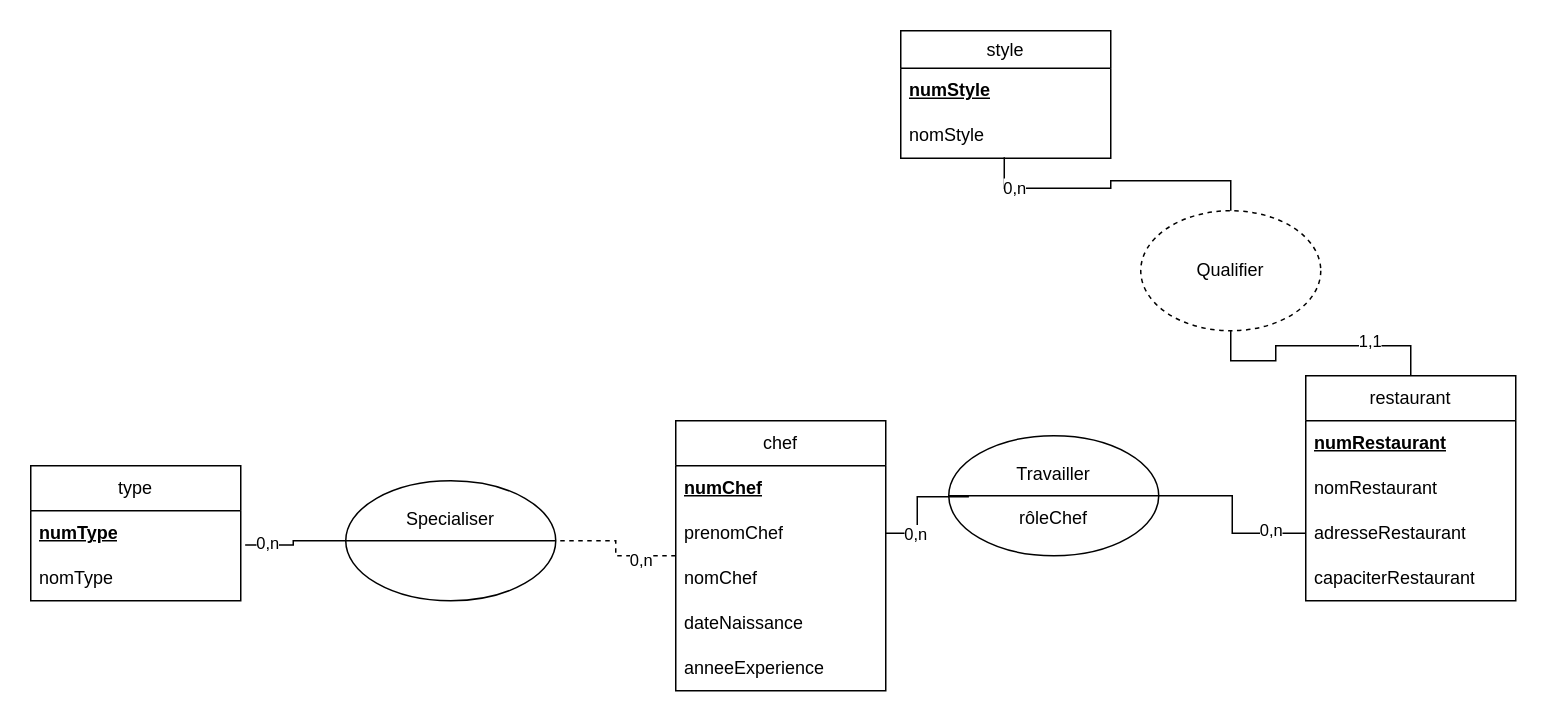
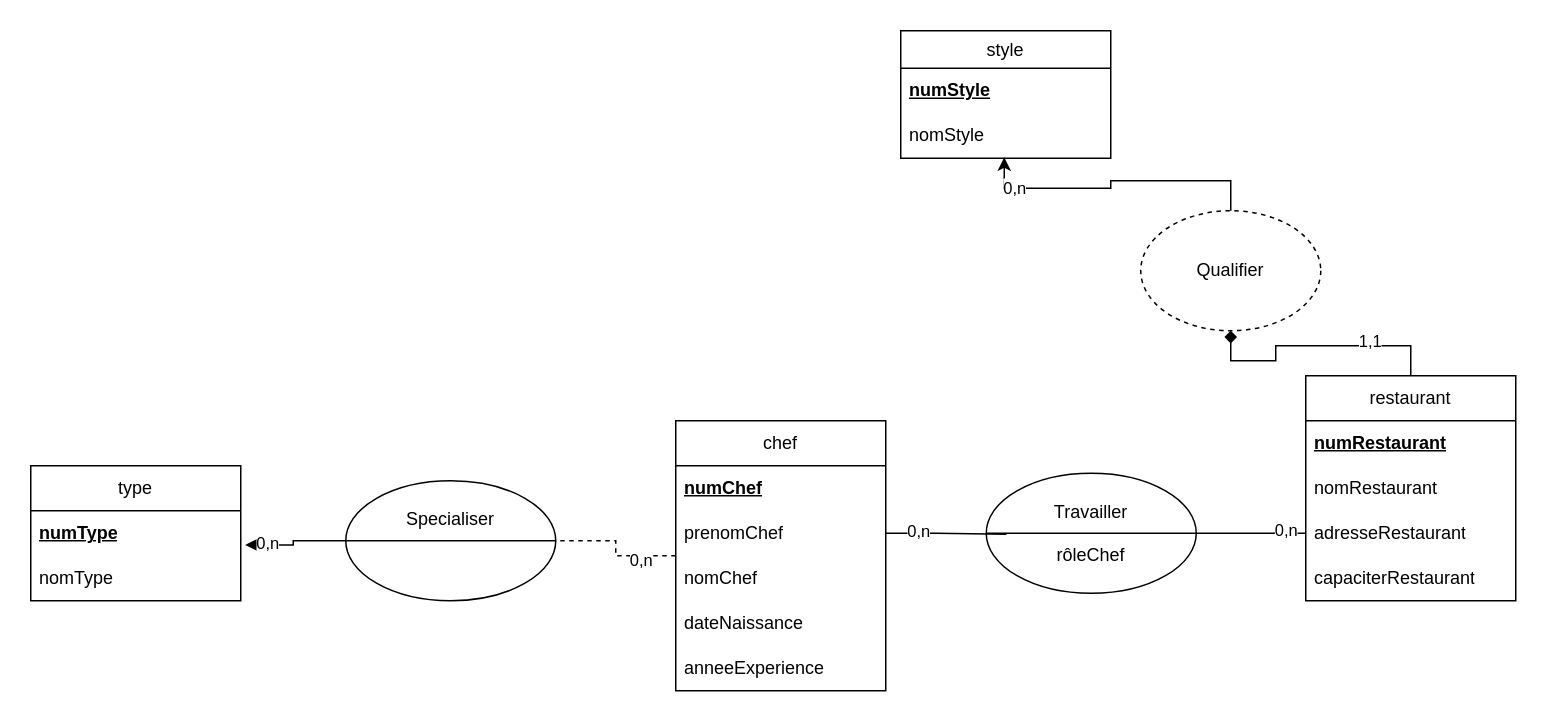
  <mxCell id="0" />
  <mxCell id="1" parent="0" />
  <mxCell id="2" style="edgeStyle=orthogonalEdgeStyle;rounded=0;orthogonalLoop=1;jettySize=auto;html=1;entryX=1;entryY=0.5;entryDx=0;entryDy=0;endArrow=none;startFill=0;dashed=1;" edge="1" parent="1" source="4" target="13"><mxGeometry relative="1" as="geometry" /></mxCell>
  <mxCell id="3" value="0,n" style="edgeLabel;html=1;align=center;verticalAlign=middle;resizable=0;points=[];" vertex="1" connectable="0" parent="2"><mxGeometry x="-0.459" y="2" relative="1" as="geometry"><mxPoint as="offset" /></mxGeometry></mxCell>
  <mxCell id="4" value="chef" style="swimlane;fontStyle=0;childLayout=stackLayout;horizontal=1;startSize=30;horizontalStack=0;resizeParent=1;resizeParentMax=0;resizeLast=0;collapsible=1;marginBottom=0;whiteSpace=wrap;html=1;" vertex="1" parent="1"><mxGeometry x="450" y="280" width="140" height="180" as="geometry" /></mxCell>
  <mxCell id="5" value="&lt;b&gt;&lt;u&gt;numChef&lt;/u&gt;&lt;/b&gt;" style="text;strokeColor=none;fillColor=none;align=left;verticalAlign=middle;spacingLeft=4;spacingRight=4;overflow=hidden;points=[[0,0.5],[1,0.5]];portConstraint=eastwest;rotatable=0;whiteSpace=wrap;html=1;" vertex="1" parent="4"><mxGeometry y="30" width="140" height="30" as="geometry" /></mxCell>
  <mxCell id="6" value="prenomChef" style="text;strokeColor=none;fillColor=none;align=left;verticalAlign=middle;spacingLeft=4;spacingRight=4;overflow=hidden;points=[[0,0.5],[1,0.5]];portConstraint=eastwest;rotatable=0;whiteSpace=wrap;html=1;" vertex="1" parent="4"><mxGeometry y="60" width="140" height="30" as="geometry" /></mxCell>
  <mxCell id="7" value="nomChef" style="text;strokeColor=none;fillColor=none;align=left;verticalAlign=middle;spacingLeft=4;spacingRight=4;overflow=hidden;points=[[0,0.5],[1,0.5]];portConstraint=eastwest;rotatable=0;whiteSpace=wrap;html=1;" vertex="1" parent="4"><mxGeometry y="90" width="140" height="30" as="geometry" /></mxCell>
  <mxCell id="8" value="dateNaissance" style="text;strokeColor=none;fillColor=none;align=left;verticalAlign=middle;spacingLeft=4;spacingRight=4;overflow=hidden;points=[[0,0.5],[1,0.5]];portConstraint=eastwest;rotatable=0;whiteSpace=wrap;html=1;" vertex="1" parent="4"><mxGeometry y="120" width="140" height="30" as="geometry" /></mxCell>
  <mxCell id="9" value="anneeExperience" style="text;strokeColor=none;fillColor=none;align=left;verticalAlign=middle;spacingLeft=4;spacingRight=4;overflow=hidden;points=[[0,0.5],[1,0.5]];portConstraint=eastwest;rotatable=0;whiteSpace=wrap;html=1;" vertex="1" parent="4"><mxGeometry y="150" width="140" height="30" as="geometry" /></mxCell>
  <mxCell id="10" value="type" style="swimlane;fontStyle=0;childLayout=stackLayout;horizontal=1;startSize=30;horizontalStack=0;resizeParent=1;resizeParentMax=0;resizeLast=0;collapsible=1;marginBottom=0;whiteSpace=wrap;html=1;" vertex="1" parent="1"><mxGeometry x="20" y="310" width="140" height="90" as="geometry" /></mxCell>
  <mxCell id="11" value="&lt;b&gt;&lt;u&gt;numType&lt;/u&gt;&lt;/b&gt;" style="text;strokeColor=none;fillColor=none;align=left;verticalAlign=middle;spacingLeft=4;spacingRight=4;overflow=hidden;points=[[0,0.5],[1,0.5]];portConstraint=eastwest;rotatable=0;whiteSpace=wrap;html=1;" vertex="1" parent="10"><mxGeometry y="30" width="140" height="30" as="geometry" /></mxCell>
  <mxCell id="12" value="nomType" style="text;strokeColor=none;fillColor=none;align=left;verticalAlign=middle;spacingLeft=4;spacingRight=4;overflow=hidden;points=[[0,0.5],[1,0.5]];portConstraint=eastwest;rotatable=0;whiteSpace=wrap;html=1;" vertex="1" parent="10"><mxGeometry y="60" width="140" height="30" as="geometry" /></mxCell>
  <mxCell id="13" value="&lt;div&gt;Specialiser&lt;/div&gt;&lt;div&gt;&lt;br&gt;&lt;/div&gt;&lt;div&gt;&lt;br&gt;&lt;/div&gt;" style="shape=lineEllipse;perimeter=ellipsePerimeter;whiteSpace=wrap;html=1;backgroundOutline=1;" vertex="1" parent="1"><mxGeometry x="230" y="320" width="140" height="80" as="geometry" /></mxCell>
- <mxCell id="14" style="edgeStyle=orthogonalEdgeStyle;rounded=0;orthogonalLoop=1;jettySize=auto;html=1;entryX=1.021;entryY=0.76;entryDx=0;entryDy=0;entryPerimeter=0;endArrow=none;startFill=0;" edge="1" parent="1" source="13" target="11"><mxGeometry relative="1" as="geometry" /></mxCell>
+ <mxCell id="14" style="edgeStyle=orthogonalEdgeStyle;rounded=0;orthogonalLoop=1;jettySize=auto;html=1;entryX=1.021;entryY=0.76;entryDx=0;entryDy=0;entryPerimeter=0;endArrow=block;startFill=0;" edge="1" parent="1" source="13" target="11"><mxGeometry relative="1" as="geometry" /></mxCell>
  <mxCell id="15" value="0,n" style="edgeLabel;html=1;align=center;verticalAlign=middle;resizable=0;points=[];" vertex="1" connectable="0" parent="14"><mxGeometry x="0.564" y="-1" relative="1" as="geometry"><mxPoint as="offset" /></mxGeometry></mxCell>
- <mxCell id="16" style="edgeStyle=orthogonalEdgeStyle;rounded=0;orthogonalLoop=1;jettySize=auto;html=1;entryX=0.5;entryY=1;entryDx=0;entryDy=0;endArrow=none;startFill=0;" edge="1" parent="1" source="18" target="26"><mxGeometry relative="1" as="geometry" /></mxCell>
+ <mxCell id="16" style="edgeStyle=orthogonalEdgeStyle;rounded=0;orthogonalLoop=1;jettySize=auto;html=1;entryX=0.5;entryY=1;entryDx=0;entryDy=0;endArrow=diamond;startFill=0;" edge="1" parent="1" source="18" target="26"><mxGeometry relative="1" as="geometry" /></mxCell>
  <mxCell id="17" value="1,1" style="edgeLabel;html=1;align=center;verticalAlign=middle;resizable=0;points=[];" vertex="1" connectable="0" parent="16"><mxGeometry x="-0.433" y="-4" relative="1" as="geometry"><mxPoint as="offset" /></mxGeometry></mxCell>
  <mxCell id="18" value="restaurant" style="swimlane;fontStyle=0;childLayout=stackLayout;horizontal=1;startSize=30;horizontalStack=0;resizeParent=1;resizeParentMax=0;resizeLast=0;collapsible=1;marginBottom=0;whiteSpace=wrap;html=1;" vertex="1" parent="1"><mxGeometry x="870" y="250" width="140" height="150" as="geometry" /></mxCell>
  <mxCell id="19" value="&lt;b&gt;&lt;u&gt;numRestaurant&lt;/u&gt;&lt;/b&gt;" style="text;strokeColor=none;fillColor=none;align=left;verticalAlign=middle;spacingLeft=4;spacingRight=4;overflow=hidden;points=[[0,0.5],[1,0.5]];portConstraint=eastwest;rotatable=0;whiteSpace=wrap;html=1;" vertex="1" parent="18"><mxGeometry y="30" width="140" height="30" as="geometry" /></mxCell>
  <mxCell id="20" value="nomRestaurant" style="text;strokeColor=none;fillColor=none;align=left;verticalAlign=middle;spacingLeft=4;spacingRight=4;overflow=hidden;points=[[0,0.5],[1,0.5]];portConstraint=eastwest;rotatable=0;whiteSpace=wrap;html=1;" vertex="1" parent="18"><mxGeometry y="60" width="140" height="30" as="geometry" /></mxCell>
  <mxCell id="21" value="adresseRestaurant" style="text;strokeColor=none;fillColor=none;align=left;verticalAlign=middle;spacingLeft=4;spacingRight=4;overflow=hidden;points=[[0,0.5],[1,0.5]];portConstraint=eastwest;rotatable=0;whiteSpace=wrap;html=1;" vertex="1" parent="18"><mxGeometry y="90" width="140" height="30" as="geometry" /></mxCell>
  <mxCell id="22" value="capaciterRestaurant" style="text;strokeColor=none;fillColor=none;align=left;verticalAlign=middle;spacingLeft=4;spacingRight=4;overflow=hidden;points=[[0,0.5],[1,0.5]];portConstraint=eastwest;rotatable=0;whiteSpace=wrap;html=1;" vertex="1" parent="18"><mxGeometry y="120" width="140" height="30" as="geometry" /></mxCell>
  <mxCell id="23" value="style" style="swimlane;fontStyle=0;childLayout=stackLayout;horizontal=1;startSize=25;horizontalStack=0;resizeParent=1;resizeParentMax=0;resizeLast=0;collapsible=1;marginBottom=0;whiteSpace=wrap;html=1;" vertex="1" parent="1"><mxGeometry x="600" y="20" width="140" height="85" as="geometry" /></mxCell>
  <mxCell id="24" value="&lt;b&gt;&lt;u&gt;numStyle&lt;/u&gt;&lt;/b&gt;" style="text;strokeColor=none;fillColor=none;align=left;verticalAlign=middle;spacingLeft=4;spacingRight=4;overflow=hidden;points=[[0,0.5],[1,0.5]];portConstraint=eastwest;rotatable=0;whiteSpace=wrap;html=1;" vertex="1" parent="23"><mxGeometry y="25" width="140" height="30" as="geometry" /></mxCell>
  <mxCell id="25" value="nomStyle" style="text;strokeColor=none;fillColor=none;align=left;verticalAlign=middle;spacingLeft=4;spacingRight=4;overflow=hidden;points=[[0,0.5],[1,0.5]];portConstraint=eastwest;rotatable=0;whiteSpace=wrap;html=1;" vertex="1" parent="23"><mxGeometry y="55" width="140" height="30" as="geometry" /></mxCell>
  <mxCell id="26" value="Qualifier" style="ellipse;whiteSpace=wrap;html=1;dashed=1;" vertex="1" parent="1"><mxGeometry x="760" y="140" width="120" height="80" as="geometry" /></mxCell>
- <mxCell id="27" style="edgeStyle=orthogonalEdgeStyle;rounded=0;orthogonalLoop=1;jettySize=auto;html=1;entryX=0.493;entryY=0.98;entryDx=0;entryDy=0;entryPerimeter=0;endArrow=none;startFill=0;" edge="1" parent="1" source="26" target="25"><mxGeometry relative="1" as="geometry" /></mxCell>
+ <mxCell id="27" style="edgeStyle=orthogonalEdgeStyle;rounded=0;orthogonalLoop=1;jettySize=auto;html=1;entryX=0.493;entryY=0.98;entryDx=0;entryDy=0;entryPerimeter=0;endArrow=classic;startFill=0;" edge="1" parent="1" source="26" target="25"><mxGeometry relative="1" as="geometry" /></mxCell>
  <mxCell id="28" value="0,n" style="edgeLabel;html=1;align=center;verticalAlign=middle;resizable=0;points=[];" vertex="1" connectable="0" parent="27"><mxGeometry x="0.732" y="-1" relative="1" as="geometry"><mxPoint as="offset" /></mxGeometry></mxCell>
  <mxCell id="29" style="edgeStyle=orthogonalEdgeStyle;rounded=0;orthogonalLoop=1;jettySize=auto;html=1;entryX=0;entryY=0.5;entryDx=0;entryDy=0;endArrow=none;startFill=0;" edge="1" parent="1" source="31" target="21"><mxGeometry relative="1" as="geometry" /></mxCell>
  <mxCell id="30" value="0,n" style="edgeLabel;html=1;align=center;verticalAlign=middle;resizable=0;points=[];" vertex="1" connectable="0" parent="29"><mxGeometry x="0.616" y="3" relative="1" as="geometry"><mxPoint as="offset" /></mxGeometry></mxCell>
- <mxCell id="31" value="&lt;div&gt;Travailler&lt;/div&gt;&lt;div&gt;&lt;br&gt;&lt;/div&gt;&lt;div&gt;rôleChef&lt;/div&gt;" style="shape=lineEllipse;perimeter=ellipsePerimeter;whiteSpace=wrap;html=1;backgroundOutline=1;" vertex="1" parent="1"><mxGeometry x="632" y="290" width="140" height="80" as="geometry" /></mxCell>
+ <mxCell id="31" value="&lt;div&gt;Travailler&lt;/div&gt;&lt;div&gt;&lt;br&gt;&lt;/div&gt;&lt;div&gt;rôleChef&lt;/div&gt;" style="shape=lineEllipse;perimeter=ellipsePerimeter;whiteSpace=wrap;html=1;backgroundOutline=1;" vertex="1" parent="1"><mxGeometry x="657" y="315" width="140" height="80" as="geometry" /></mxCell>
  <mxCell id="32" style="edgeStyle=orthogonalEdgeStyle;rounded=0;orthogonalLoop=1;jettySize=auto;html=1;entryX=0.096;entryY=0.508;entryDx=0;entryDy=0;entryPerimeter=0;endArrow=none;startFill=0;" edge="1" parent="1" source="6" target="31"><mxGeometry relative="1" as="geometry" /></mxCell>
  <mxCell id="33" value="0,n" style="edgeLabel;html=1;align=center;verticalAlign=middle;resizable=0;points=[];" vertex="1" connectable="0" parent="32"><mxGeometry x="-0.482" y="2" relative="1" as="geometry"><mxPoint as="offset" /></mxGeometry></mxCell>
